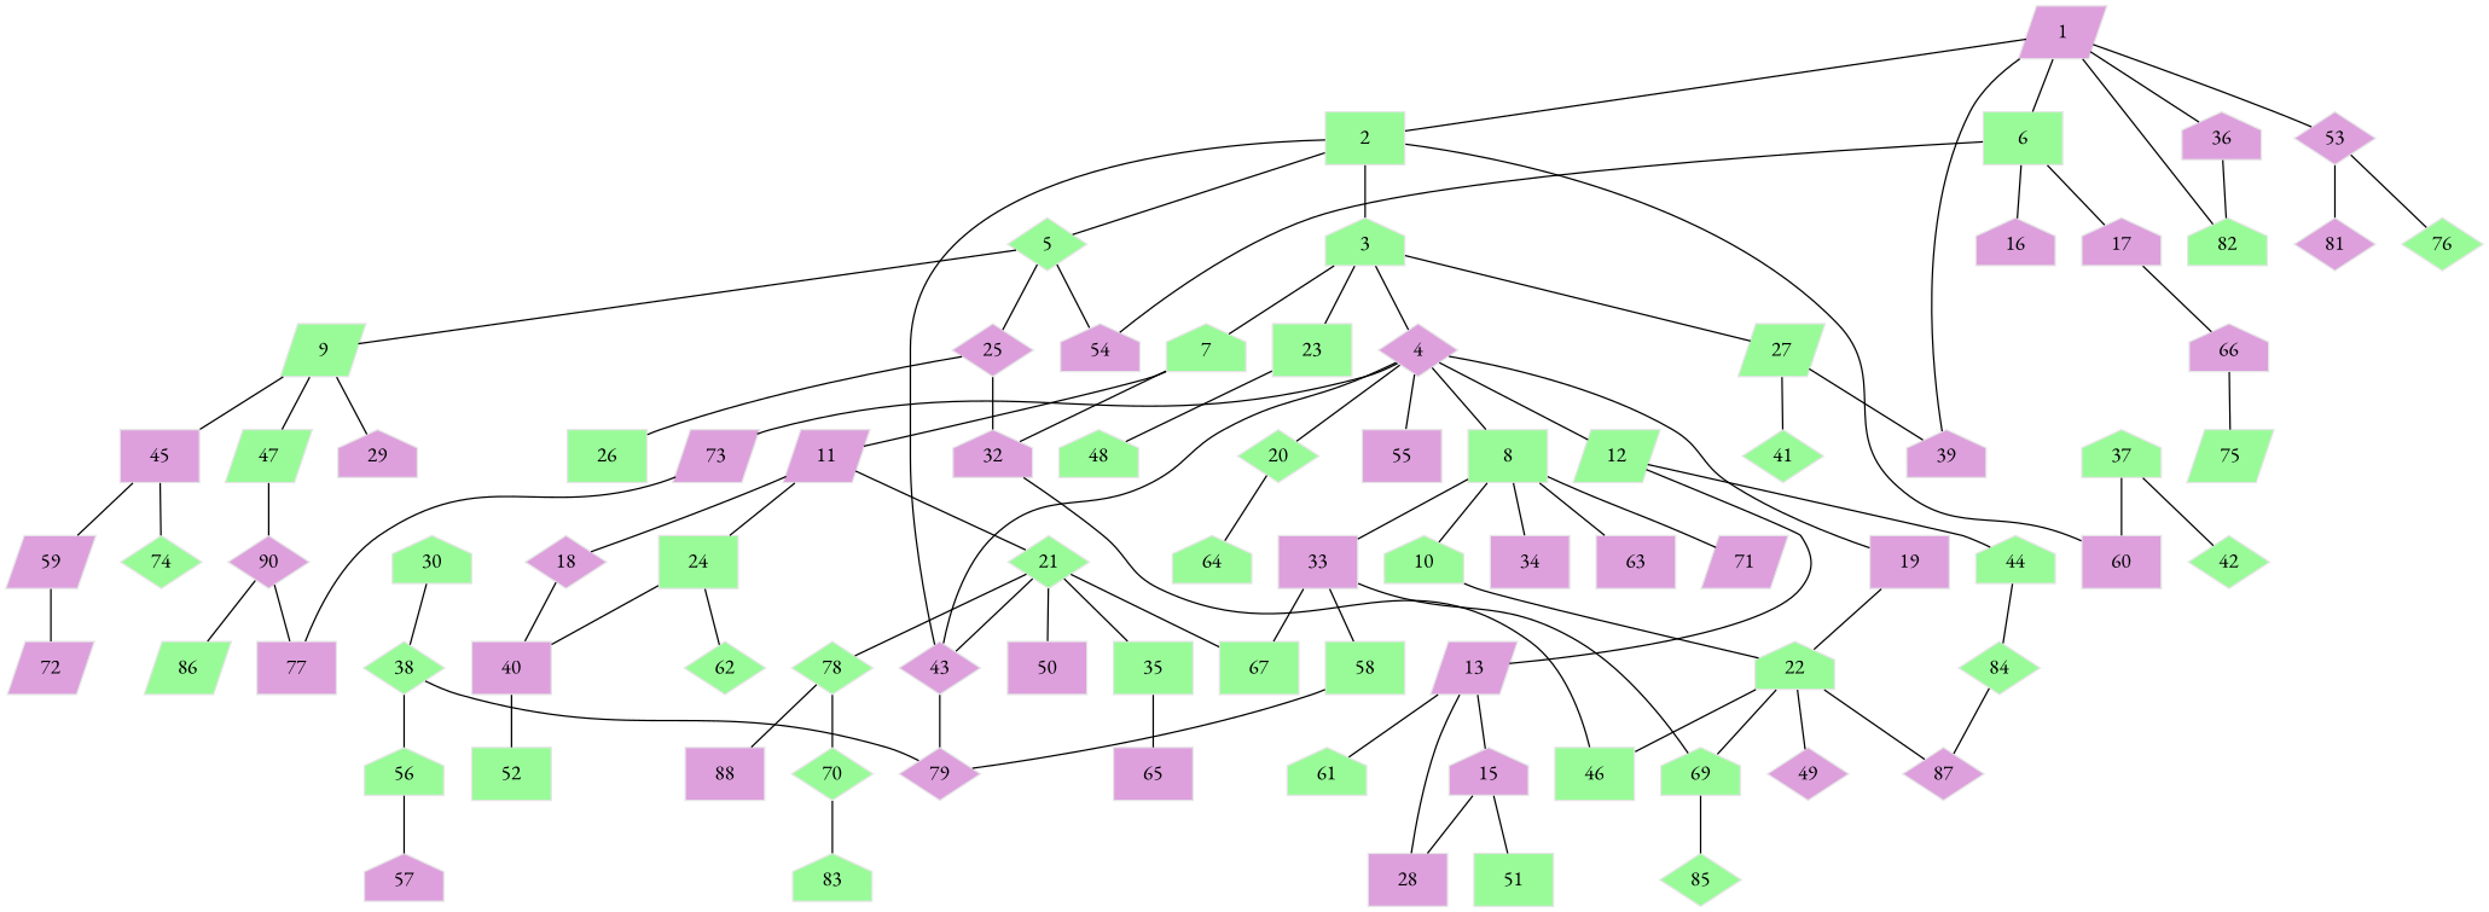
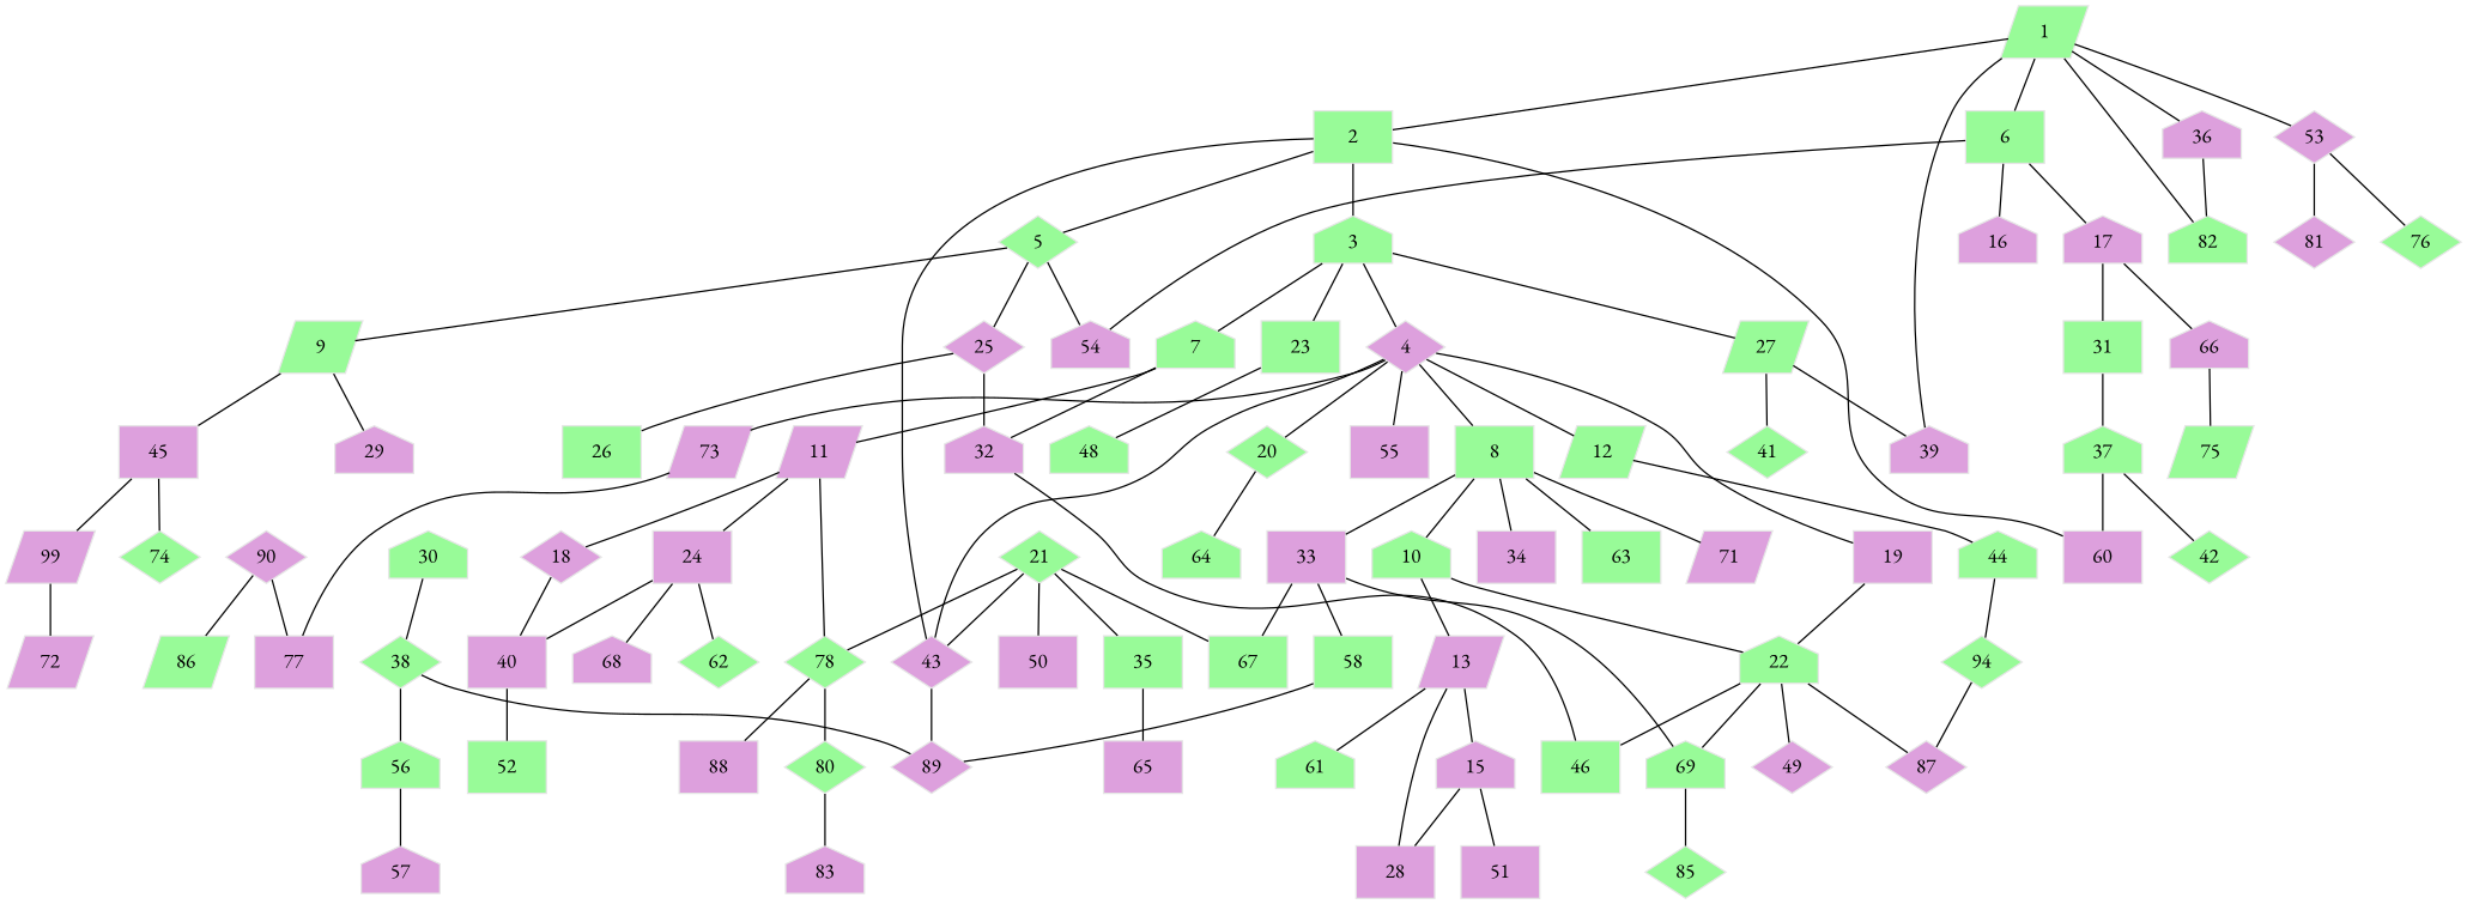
  graph {
    fontname="EB Garamond"
    node [color=gray90 fillcolor=palegreen fontname="EB Garamond" shape=box style=filled]
    edge [fontname="EB Garamond"]
-   1 [fillcolor=plum shape=parallelogram]
+   1 [shape=parallelogram]
    2
    6
    36 [fillcolor=plum shape=house]
    39 [fillcolor=plum shape=house]
    53 [fillcolor=plum shape=diamond]
    82 [shape=house]
    3 [shape=house]
    5 [shape=diamond]
    43 [fillcolor=plum shape=diamond]
    60 [fillcolor=plum]
    54 [fillcolor=plum shape=house]
    16 [fillcolor=plum shape=house]
    17 [fillcolor=plum shape=house]
    76 [shape=diamond]
    81 [fillcolor=plum shape=diamond]
    4 [fillcolor=plum shape=diamond]
    7 [shape=house]
    23
    27 [shape=parallelogram]
    9 [shape=parallelogram]
    25 [fillcolor=plum shape=diamond]
-   79 [fillcolor=plum shape=diamond]
+   79 [fillcolor=plum shape=diamond label=89]
    8
    12 [shape=parallelogram]
    19 [fillcolor=plum]
    20 [shape=diamond]
    55 [fillcolor=plum]
    73 [fillcolor=plum shape=parallelogram]
    11 [fillcolor=plum shape=parallelogram]
    32 [fillcolor=plum shape=house]
    48 [shape=house]
    41 [shape=diamond]
    10 [shape=house]
    33 [fillcolor=plum]
    34 [fillcolor=plum]
-   63 [fillcolor=plum]
+   63
    71 [fillcolor=plum shape=parallelogram]
    13 [fillcolor=plum shape=parallelogram]
    44 [shape=house]
    22 [shape=house]
    64 [shape=house]
    77 [fillcolor=plum]
    29 [fillcolor=plum shape=house]
    45 [fillcolor=plum]
-   47 [shape=parallelogram]
    26
+   31
    66 [fillcolor=plum shape=house]
    18 [fillcolor=plum shape=diamond]
    21 [shape=diamond]
-   24
+   24 [fillcolor=plum]
    46
    67
    69 [shape=house]
    58
-   59 [fillcolor=plum shape=parallelogram]
+   59 [fillcolor=plum shape=parallelogram label=99]
    74 [shape=diamond]
    n59 [fillcolor=plum label=90 shape=diamond]
    49 [fillcolor=plum shape=diamond]
    87 [fillcolor=plum shape=diamond]
    40 [fillcolor=plum]
    35
    50 [fillcolor=plum]
    78 [shape=diamond]
    62 [shape=diamond]
+   68 [fillcolor=plum shape=house]
    15 [fillcolor=plum shape=house]
    28 [fillcolor=plum]
    61 [shape=house]
-   84 [shape=diamond]
-   51
+   84 [shape=diamond label=94]
+   51 [fillcolor=plum]
    30 [shape=house]
    38 [shape=diamond]
    37 [shape=house]
    75 [shape=parallelogram]
    52
    65 [fillcolor=plum]
-   80 [shape=diamond label=70]
+   80 [shape=diamond]
    88 [fillcolor=plum]
    85 [shape=diamond]
    56 [shape=house]
    42 [shape=diamond]
    57 [fillcolor=plum shape=house]
    72 [fillcolor=plum shape=parallelogram]
    86 [shape=parallelogram]
-   83 [shape=house]
+   83 [fillcolor=plum shape=house]
    1 -- 2
    1 -- 6
    1 -- 36
    1 -- 39
    1 -- 53
    1 -- 82
    2 -- 3
    2 -- 5
    2 -- 43
    2 -- 60
    6 -- 54
    6 -- 16
    6 -- 17
    36 -- 82
    53 -- 76
    53 -- 81
    3 -- 4
    3 -- 7
    3 -- 23
    3 -- 27
    5 -- 54
    5 -- 9
    5 -- 25
    43 -- 79
+   17 -- 31
    17 -- 66
    4 -- 43
    4 -- 8
    4 -- 12
    4 -- 19
    4 -- 20
    4 -- 55
    4 -- 73
    7 -- 11
    7 -- 32
    23 -- 48
    27 -- 39
    27 -- 41
    9 -- 29
    9 -- 45
-   9 -- 47
    25 -- 32
    25 -- 26
    8 -- 10
    8 -- 33
    8 -- 34
    8 -- 63
    8 -- 71
-   12 -- 13
+   10 -- 13
    12 -- 44
    19 -- 22
    20 -- 64
    73 -- 77
    11 -- 18
-   11 -- 21
+   11 -- 78
    11 -- 24
    32 -- 46
    10 -- 22
    33 -- 67
    33 -- 69
    33 -- 58
    13 -- 15
    13 -- 28
    13 -- 61
    44 -- 84
    22 -- 46
    22 -- 69
    22 -- 49
    22 -- 87
    45 -- 59
    45 -- 74
-   47 -- n59
+   31 -- 37
    66 -- 75
    18 -- 40
    21 -- 43
    21 -- 67
    21 -- 35
    21 -- 50
    21 -- 78
    24 -- 40
    24 -- 62
+   24 -- 68
    69 -- 85
    58 -- 79
    59 -- 72
    n59 -- 77
    n59 -- 86
    40 -- 52
    35 -- 65
    78 -- 80
    78 -- 88
    15 -- 28
    15 -- 51
    84 -- 87
    30 -- 38
    38 -- 79
    38 -- 56
    37 -- 60
    37 -- 42
    80 -- 83
    56 -- 57
  }
